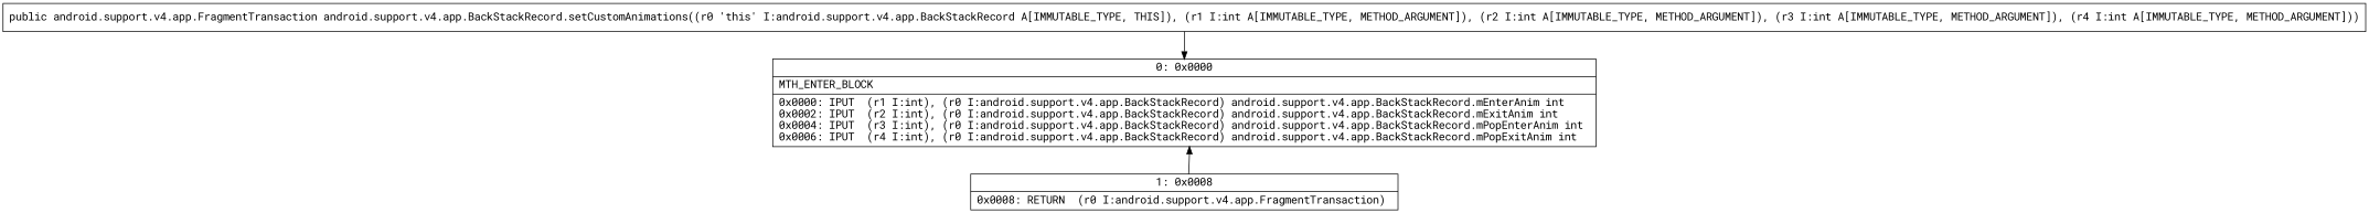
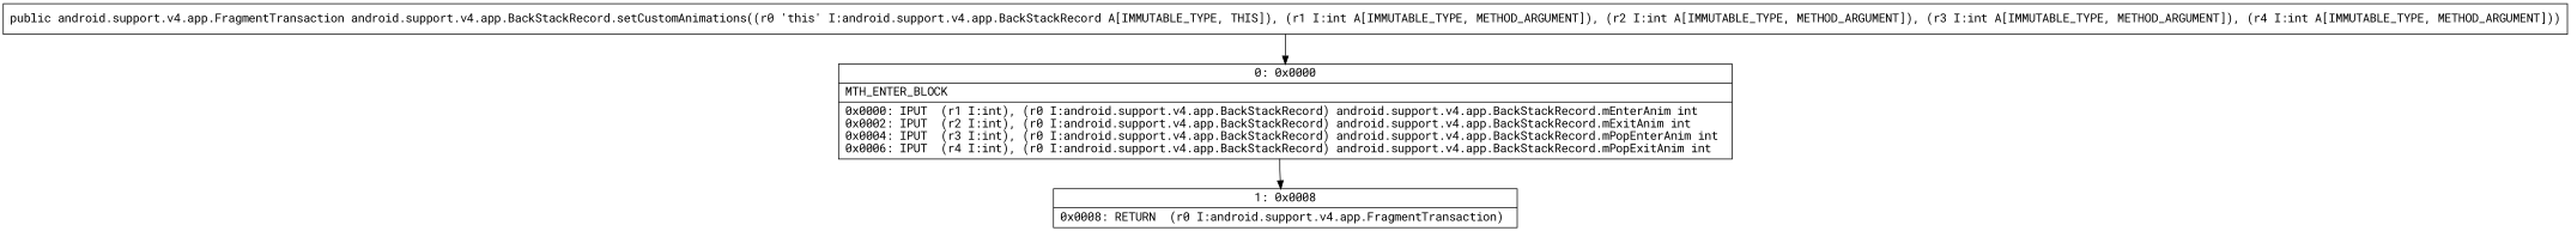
  digraph {
    fontname="Roboto Mono"
    node [shape=record fontname="Roboto Mono"]
    edge [fontname="Roboto Mono"]
    n1 [label="{0\:\ 0x0000|MTH_ENTER_BLOCK\l|0x0000: IPUT  (r1 I:int), (r0 I:android.support.v4.app.BackStackRecord) android.support.v4.app.BackStackRecord.mEnterAnim int \l0x0002: IPUT  (r2 I:int), (r0 I:android.support.v4.app.BackStackRecord) android.support.v4.app.BackStackRecord.mExitAnim int \l0x0004: IPUT  (r3 I:int), (r0 I:android.support.v4.app.BackStackRecord) android.support.v4.app.BackStackRecord.mPopEnterAnim int \l0x0006: IPUT  (r4 I:int), (r0 I:android.support.v4.app.BackStackRecord) android.support.v4.app.BackStackRecord.mPopExitAnim int \l}"]
    n2 [label="{1\:\ 0x0008|0x0008: RETURN  (r0 I:android.support.v4.app.FragmentTransaction) \l}"]
    n3 [label="{public android.support.v4.app.FragmentTransaction android.support.v4.app.BackStackRecord.setCustomAnimations((r0 'this' I:android.support.v4.app.BackStackRecord A[IMMUTABLE_TYPE, THIS]), (r1 I:int A[IMMUTABLE_TYPE, METHOD_ARGUMENT]), (r2 I:int A[IMMUTABLE_TYPE, METHOD_ARGUMENT]), (r3 I:int A[IMMUTABLE_TYPE, METHOD_ARGUMENT]), (r4 I:int A[IMMUTABLE_TYPE, METHOD_ARGUMENT])) }"]
-   n2 -> n1
+   n1 -> n2
    n3 -> n1
  }
